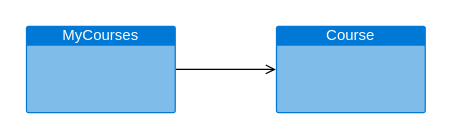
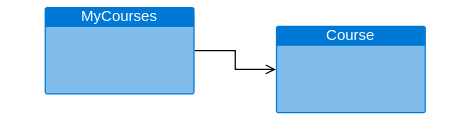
  <mxCell id="0" style=";html=1;" />
  <mxCell id="1" style=";html=1;" parent="0" />
  <mxCell id="2" value="" style="edgeStyle=orthogonalEdgeStyle;rounded=0;orthogonalLoop=1;jettySize=auto;html=1;endArrow=open;" edge="1" parent="1" source="3" target="4"><mxGeometry relative="1" as="geometry" /></mxCell>
- <mxCell id="3" value="MyCourses" style="html=1;whiteSpace=wrap;strokeColor=none;fillColor=#0079D6;labelPosition=center;verticalLabelPosition=middle;verticalAlign=top;align=center;fontSize=12;outlineConnect=0;spacingTop=-6;fontColor=#FFFFFF;sketch=0;shape=mxgraph.sitemap.page;" vertex="1" parent="1"><mxGeometry x="20" y="20" width="120" height="70" as="geometry" /></mxCell>
+ <mxCell id="3" value="MyCourses" style="html=1;whiteSpace=wrap;strokeColor=none;fillColor=#0079D6;labelPosition=center;verticalLabelPosition=middle;verticalAlign=top;align=center;fontSize=12;outlineConnect=0;spacingTop=-6;fontColor=#FFFFFF;sketch=0;shape=mxgraph.sitemap.page;" vertex="1" parent="1"><mxGeometry x="35" y="5" width="120" height="70" as="geometry" /></mxCell>
  <mxCell id="4" value="Course" style="html=1;whiteSpace=wrap;strokeColor=none;fillColor=#0079D6;labelPosition=center;verticalLabelPosition=middle;verticalAlign=top;align=center;fontSize=12;outlineConnect=0;spacingTop=-6;fontColor=#FFFFFF;sketch=0;shape=mxgraph.sitemap.page;" vertex="1" parent="1"><mxGeometry x="220" y="20" width="120" height="70" as="geometry" /></mxCell>
